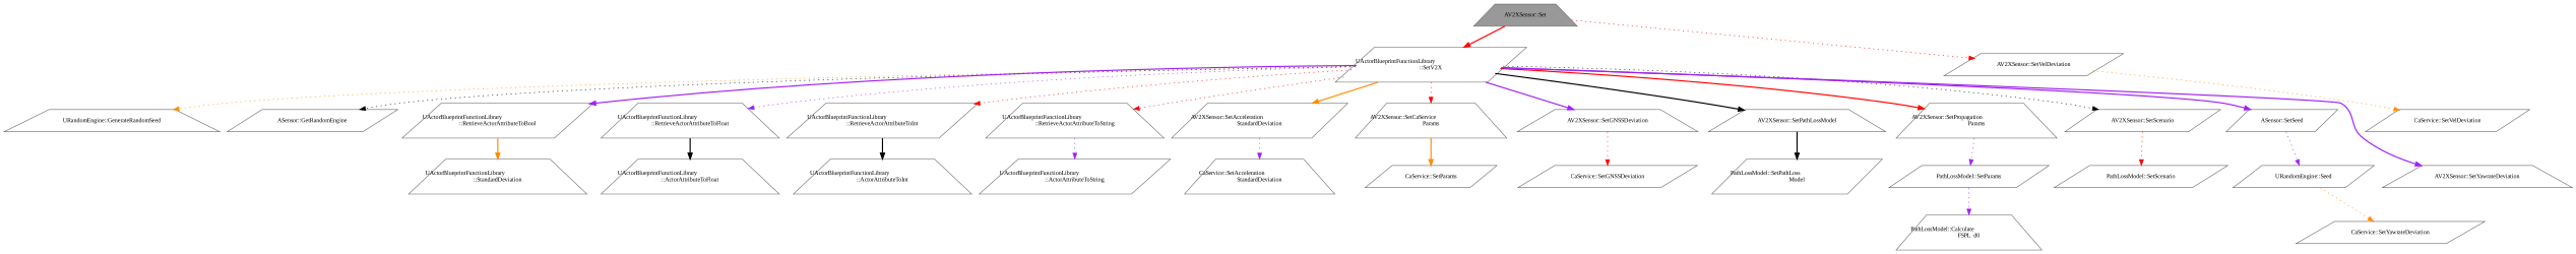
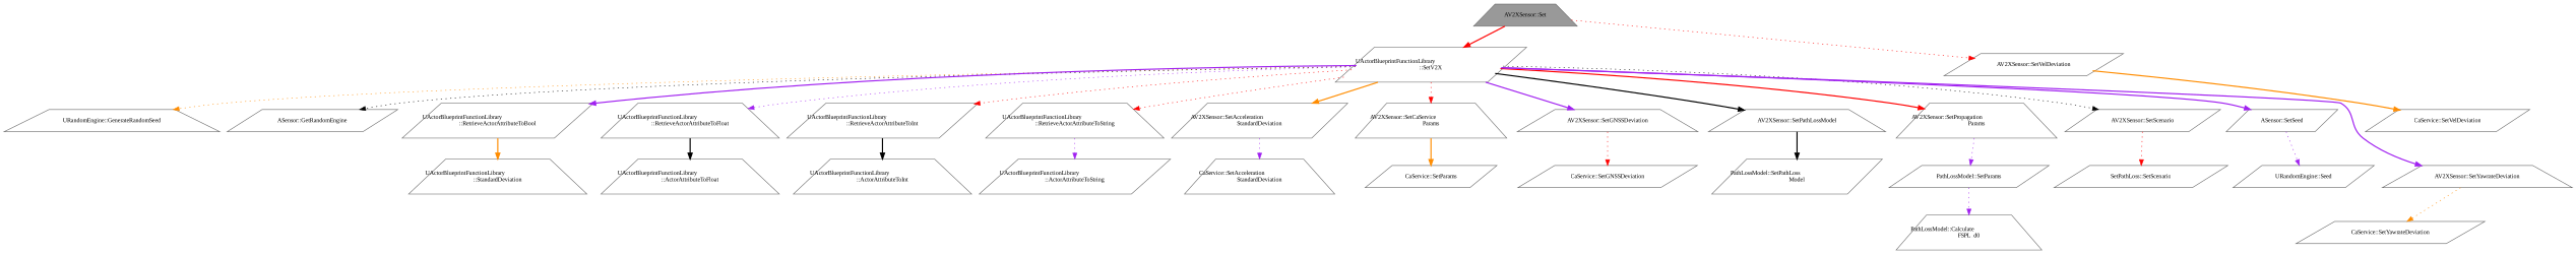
  digraph {
    fontname="Liberation Serif"
    rankdir=TB
    node [color=grey40 fillcolor=white fontname="Liberation Serif" fontsize=10 shape=parallelogram style=filled]
    edge [color=purple fontname="Liberation Serif" fontsize=10 labelfontname=Helvetica labelfontsize=10 style=dotted]
    n1 [color=gray40 fillcolor=grey60 fontcolor=black height=0.2 label="AV2XSensor::Set" shape=trapezium width=0.4]
    n2 [height=0.2 label="UActorBlueprintFunctionLibrary\l::SetV2X" width=0.4]
    n3 [height=0.2 label="AV2XSensor::SetVelDeviation" width=0.4]
    n4 [height=0.2 label="URandomEngine::GenerateRandomSeed" shape=trapezium width=0.4]
    n5 [height=0.2 label="ASensor::GetRandomEngine" width=0.4]
    n6 [height=0.2 label="UActorBlueprintFunctionLibrary\l::RetrieveActorAttributeToBool" width=0.4]
    n7 [height=0.2 label="UActorBlueprintFunctionLibrary\l::RetrieveActorAttributeToFloat" shape=trapezium width=0.4]
    n8 [height=0.2 label="UActorBlueprintFunctionLibrary\l::RetrieveActorAttributeToInt" width=0.4]
    n9 [height=0.2 label="UActorBlueprintFunctionLibrary\l::RetrieveActorAttributeToString" shape=trapezium width=0.4]
    n10 [height=0.2 label="AV2XSensor::SetAcceleration\lStandardDeviation" width=0.4]
    n11 [height=0.2 label="AV2XSensor::SetCaService\lParams" shape=trapezium width=0.4]
    n12 [height=0.2 label="AV2XSensor::SetGNSSDeviation" shape=trapezium width=0.4]
    n13 [height=0.2 label="AV2XSensor::SetPathLossModel" shape=trapezium width=0.4]
    n14 [height=0.2 label="AV2XSensor::SetPropagation\lParams" shape=trapezium width=0.4]
    n15 [height=0.2 label="AV2XSensor::SetScenario" width=0.4]
    n16 [height=0.2 label="ASensor::SetSeed" width=0.4]
    n17 [height=0.2 label="AV2XSensor::SetYawrateDeviation" shape=trapezium width=0.4]
    n18 [height=0.2 label="UActorBlueprintFunctionLibrary\l::StandardDeviation" shape=trapezium width=0.4]
    n19 [height=0.2 label="UActorBlueprintFunctionLibrary\l::ActorAttributeToFloat" shape=trapezium width=0.4]
    n20 [height=0.2 label="UActorBlueprintFunctionLibrary\l::ActorAttributeToInt" shape=trapezium width=0.4]
    n21 [height=0.2 label="UActorBlueprintFunctionLibrary\l::ActorAttributeToString" width=0.4]
    n22 [height=0.2 label="CaService::SetAcceleration\lStandardDeviation" shape=trapezium width=0.4]
    n23 [height=0.2 label="CaService::SetParams" width=0.4]
    n24 [height=0.2 label="CaService::SetGNSSDeviation" width=0.4]
    n25 [height=0.2 label="PathLossModel::SetPathLoss\lModel" width=0.4]
    n26 [height=0.2 label="PathLossModel::SetParams" width=0.4]
-   n27 [height=0.2 label="PathLossModel::SetScenario" width=0.4]
+   n27 [height=0.2 label="SetPathLoss::SetScenario" width=0.4]
    n28 [height=0.2 label="URandomEngine::Seed" width=0.4]
    n29 [height=0.2 label="CaService::SetVelDeviation" width=0.4]
    n30 [height=0.2 label="CaService::SetYawrateDeviation" width=0.4]
    n31 [height=0.2 label="PathLossModel::Calculate\lFSPL_d0" shape=trapezium width=0.4]
    n1 -> n2 [color=red style=bold]
    n1 -> n3 [color=red]
    n2 -> n4 [color=darkorange]
    n2 -> n5 [color=black]
    n2 -> n6 [style=bold]
    n2 -> n7
    n2 -> n8 [color=red]
    n2 -> n9 [color=red]
    n2 -> n10 [color=darkorange style=bold]
    n2 -> n11 [color=red]
    n2 -> n12 [style=bold]
    n2 -> n13 [color=black style=bold]
    n2 -> n14 [color=red style=bold]
    n2 -> n15 [color=black]
    n2 -> n16 [style=bold]
    n2 -> n17 [style=bold]
-   n3 -> n29 [color=darkorange]
+   n3 -> n29 [color=darkorange style=bold]
    n6 -> n18 [color=darkorange style=bold]
    n7 -> n19 [color=black style=bold]
    n8 -> n20 [color=black style=bold]
    n9 -> n21
    n10 -> n22
    n11 -> n23 [color=darkorange style=bold]
    n12 -> n24 [color=red]
    n13 -> n25 [color=black style=bold]
    n14 -> n26
    n15 -> n27 [color=red]
    n16 -> n28
-   n28 -> n30 [color=darkorange]
+   n17 -> n30 [color=darkorange]
    n26 -> n31
  }
